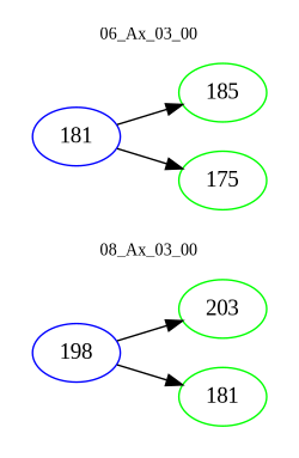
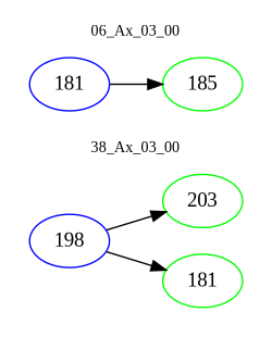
  digraph {
    fontname="Liberation Serif"
    rankdir=LR
    node [color=green fontname="Liberation Serif"]
    edge [color=black fontname="Liberation Serif"]
    n1 [color=blue label=198]
    n2 [label=181]
    n3 [label=203]
    n4 [color=blue label=181]
-   n5 [label=175]
    n6 [label=185]
    subgraph cluster_1 {
      color=white
      fontsize=10
-     label="08_Ax_03_00"
+     label="38_Ax_03_00"
      n1
      n2
      n3
    }
    subgraph cluster_2 {
      color=white
      fontsize=10
      label="06_Ax_03_00"
      n4
-     n5
      n6
    }
    n1 -> n2
    n1 -> n3
-   n4 -> n5
    n4 -> n6
  }
